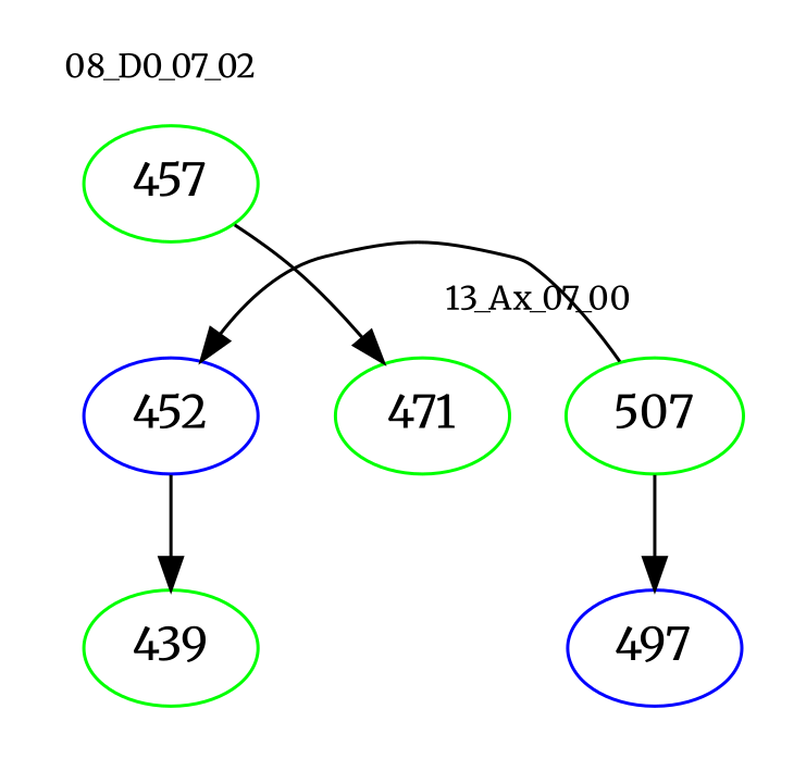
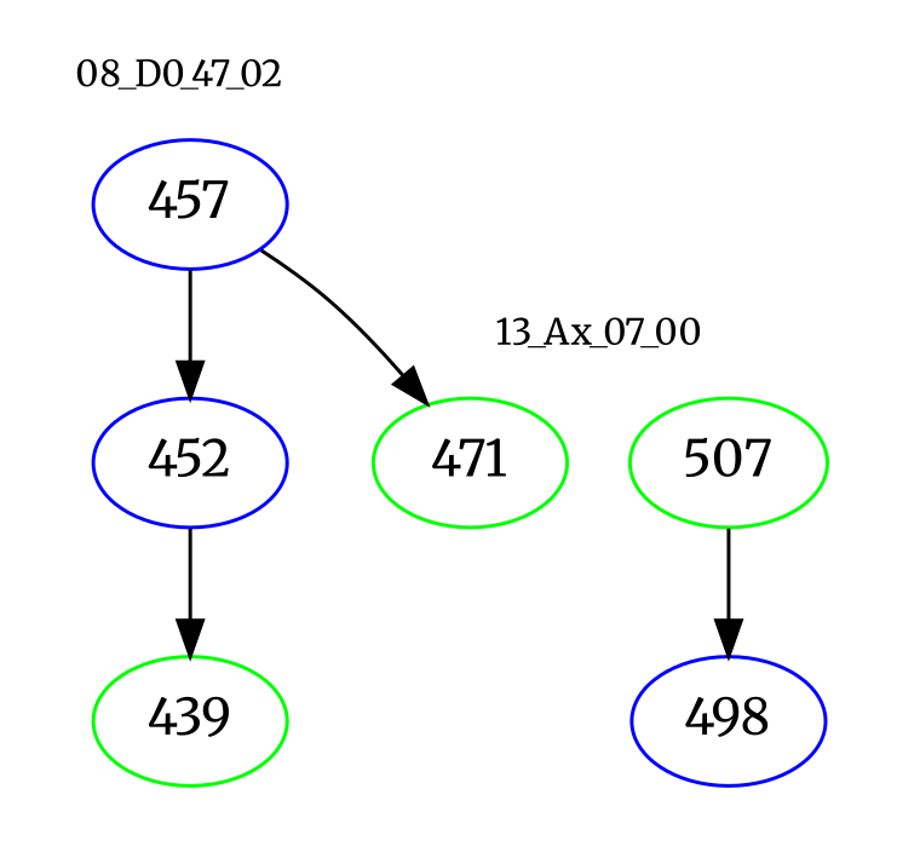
  digraph {
    fontname=Merriweather
    node [color=green fontname=Merriweather]
    edge [color=black fontname=Merriweather]
    n1 [label=507]
-   n2 [color=blue label=497]
+   n2 [color=blue label=498]
    n3 [label=471]
-   n4 [label=457]
+   n4 [color=blue label=457]
    n5 [color=blue label=452]
    n6 [label=439]
    subgraph cluster_1 {
      color=white
      fontsize=10
      label="13_Ax_07_00"
      n1
      n2
      n3
    }
    subgraph cluster_2 {
      color=white
      fontsize=10
-     label="08_D0_07_02"
+     label="08_D0_47_02"
      n4
      n5
      n6
    }
    n1 -> n2
    n4 -> n3
-   n1 -> n5
+   n4 -> n5
    n5 -> n6
  }
